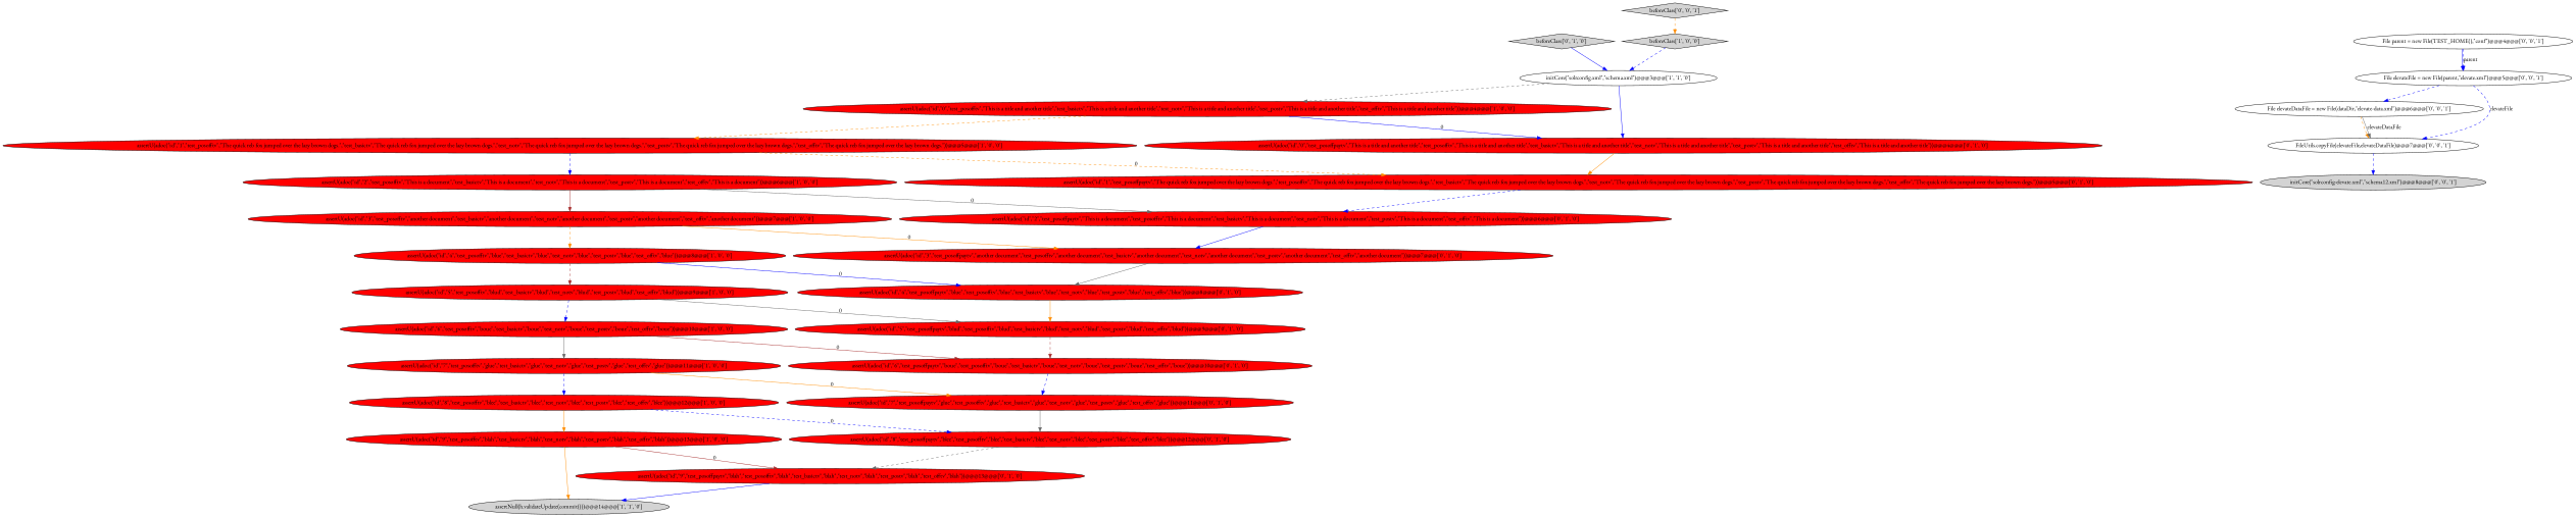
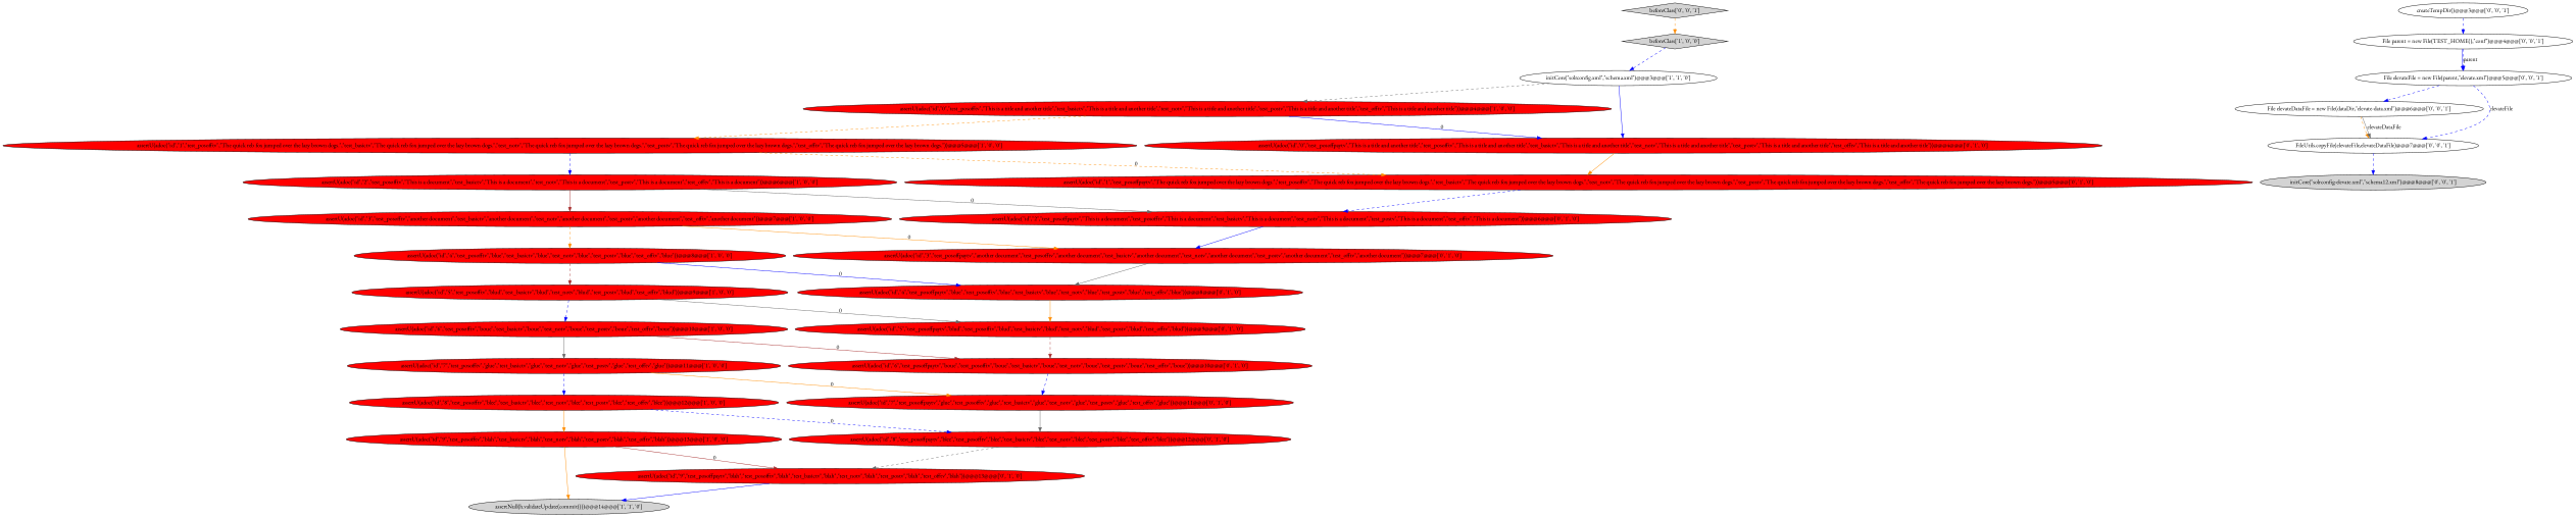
  digraph {
    fontname="EB Garamond"
    node [fillcolor=red fontname="EB Garamond" shape=ellipse style=filled]
    edge [color=blue fontname="EB Garamond" style=solid]
    n1 [label="assertU(adoc(\"id\",\"2\",\"test_posofftv\",\"This is a document\",\"test_basictv\",\"This is a document\",\"test_notv\",\"This is a document\",\"test_postv\",\"This is a document\",\"test_offtv\",\"This is a document\"))@@@6@@@['1', '0', '0']"]
    n2 [label="assertU(adoc(\"id\",\"2\",\"test_posoffpaytv\",\"This is a document\",\"test_posofftv\",\"This is a document\",\"test_basictv\",\"This is a document\",\"test_notv\",\"This is a document\",\"test_postv\",\"This is a document\",\"test_offtv\",\"This is a document\"))@@@6@@@['0', '1', '0']"]
    n3 [label="assertU(adoc(\"id\",\"3\",\"test_posofftv\",\"another document\",\"test_basictv\",\"another document\",\"test_notv\",\"another document\",\"test_postv\",\"another document\",\"test_offtv\",\"another document\"))@@@7@@@['1', '0', '0']"]
    n4 [label="assertU(adoc(\"id\",\"3\",\"test_posoffpaytv\",\"another document\",\"test_posofftv\",\"another document\",\"test_basictv\",\"another document\",\"test_notv\",\"another document\",\"test_postv\",\"another document\",\"test_offtv\",\"another document\"))@@@7@@@['0', '1', '0']"]
    n5 [label="assertU(adoc(\"id\",\"4\",\"test_posofftv\",\"blue\",\"test_basictv\",\"blue\",\"test_notv\",\"blue\",\"test_postv\",\"blue\",\"test_offtv\",\"blue\"))@@@8@@@['1', '0', '0']"]
    n6 [label="assertU(adoc(\"id\",\"5\",\"test_posofftv\",\"blud\",\"test_basictv\",\"blud\",\"test_notv\",\"blud\",\"test_postv\",\"blud\",\"test_offtv\",\"blud\"))@@@9@@@['1', '0', '0']"]
    n7 [label="assertU(adoc(\"id\",\"4\",\"test_posoffpaytv\",\"blue\",\"test_posofftv\",\"blue\",\"test_basictv\",\"blue\",\"test_notv\",\"blue\",\"test_postv\",\"blue\",\"test_offtv\",\"blue\"))@@@8@@@['0', '1', '0']"]
    n8 [label="assertU(adoc(\"id\",\"6\",\"test_posofftv\",\"boue\",\"test_basictv\",\"boue\",\"test_notv\",\"boue\",\"test_postv\",\"boue\",\"test_offtv\",\"boue\"))@@@10@@@['1', '0', '0']"]
    n9 [label="assertU(adoc(\"id\",\"5\",\"test_posoffpaytv\",\"blud\",\"test_posofftv\",\"blud\",\"test_basictv\",\"blud\",\"test_notv\",\"blud\",\"test_postv\",\"blud\",\"test_offtv\",\"blud\"))@@@9@@@['0', '1', '0']"]
    n10 [label="assertU(adoc(\"id\",\"6\",\"test_posoffpaytv\",\"boue\",\"test_posofftv\",\"boue\",\"test_basictv\",\"boue\",\"test_notv\",\"boue\",\"test_postv\",\"boue\",\"test_offtv\",\"boue\"))@@@10@@@['0', '1', '0']"]
    n11 [label="assertU(adoc(\"id\",\"7\",\"test_posoffpaytv\",\"glue\",\"test_posofftv\",\"glue\",\"test_basictv\",\"glue\",\"test_notv\",\"glue\",\"test_postv\",\"glue\",\"test_offtv\",\"glue\"))@@@11@@@['0', '1', '0']"]
    n12 [label="assertU(adoc(\"id\",\"8\",\"test_posoffpaytv\",\"blee\",\"test_posofftv\",\"blee\",\"test_basictv\",\"blee\",\"test_notv\",\"blee\",\"test_postv\",\"blee\",\"test_offtv\",\"blee\"))@@@12@@@['0', '1', '0']"]
    n13 [label="assertU(adoc(\"id\",\"7\",\"test_posofftv\",\"glue\",\"test_basictv\",\"glue\",\"test_notv\",\"glue\",\"test_postv\",\"glue\",\"test_offtv\",\"glue\"))@@@11@@@['1', '0', '0']"]
    n14 [label="assertU(adoc(\"id\",\"8\",\"test_posofftv\",\"blee\",\"test_basictv\",\"blee\",\"test_notv\",\"blee\",\"test_postv\",\"blee\",\"test_offtv\",\"blee\"))@@@12@@@['1', '0', '0']"]
    n15 [label="assertU(adoc(\"id\",\"9\",\"test_posofftv\",\"blah\",\"test_basictv\",\"blah\",\"test_notv\",\"blah\",\"test_postv\",\"blah\",\"test_offtv\",\"blah\"))@@@13@@@['1', '0', '0']"]
-   n16 [fillcolor=lightgray label="beforeClass['0', '1', '0']" shape=diamond]
    n17 [fillcolor=white label="initCore(\"solrconfig.xml\",\"schema.xml\")@@@3@@@['1', '1', '0']"]
    n18 [label="assertU(adoc(\"id\",\"0\",\"test_posofftv\",\"This is a title and another title\",\"test_basictv\",\"This is a title and another title\",\"test_notv\",\"This is a title and another title\",\"test_postv\",\"This is a title and another title\",\"test_offtv\",\"This is a title and another title\"))@@@4@@@['1', '0', '0']"]
    n19 [label="assertU(adoc(\"id\",\"0\",\"test_posoffpaytv\",\"This is a title and another title\",\"test_posofftv\",\"This is a title and another title\",\"test_basictv\",\"This is a title and another title\",\"test_notv\",\"This is a title and another title\",\"test_postv\",\"This is a title and another title\",\"test_offtv\",\"This is a title and another title\"))@@@4@@@['0', '1', '0']"]
    n20 [fillcolor=white label="File elevateDataFile = new File(dataDir,\"elevate-data.xml\")@@@6@@@['0', '0', '1']"]
    n21 [fillcolor=white label="FileUtils.copyFile(elevateFile,elevateDataFile)@@@7@@@['0', '0', '1']"]
    n22 [fillcolor=lightgray label="initCore(\"solrconfig-elevate.xml\",\"schema12.xml\")@@@8@@@['0', '0', '1']"]
    n23 [fillcolor=lightgray label="beforeClass['1', '0', '0']" shape=diamond]
    n24 [label="assertU(adoc(\"id\",\"9\",\"test_posoffpaytv\",\"blah\",\"test_posofftv\",\"blah\",\"test_basictv\",\"blah\",\"test_notv\",\"blah\",\"test_postv\",\"blah\",\"test_offtv\",\"blah\"))@@@13@@@['0', '1', '0']"]
    n25 [fillcolor=lightgray label="assertNull(h.validateUpdate(commit()))@@@14@@@['1', '1', '0']"]
    n26 [label="assertU(adoc(\"id\",\"1\",\"test_posofftv\",\"The quick reb fox jumped over the lazy brown dogs.\",\"test_basictv\",\"The quick reb fox jumped over the lazy brown dogs.\",\"test_notv\",\"The quick reb fox jumped over the lazy brown dogs.\",\"test_postv\",\"The quick reb fox jumped over the lazy brown dogs.\",\"test_offtv\",\"The quick reb fox jumped over the lazy brown dogs.\"))@@@5@@@['1', '0', '0']"]
    n27 [label="assertU(adoc(\"id\",\"1\",\"test_posoffpaytv\",\"The quick reb fox jumped over the lazy brown dogs.\",\"test_posofftv\",\"The quick reb fox jumped over the lazy brown dogs.\",\"test_basictv\",\"The quick reb fox jumped over the lazy brown dogs.\",\"test_notv\",\"The quick reb fox jumped over the lazy brown dogs.\",\"test_postv\",\"The quick reb fox jumped over the lazy brown dogs.\",\"test_offtv\",\"The quick reb fox jumped over the lazy brown dogs.\"))@@@5@@@['0', '1', '0']"]
    n28 [fillcolor=lightgray label="beforeClass['0', '0', '1']" shape=diamond]
+   n29 [fillcolor=white label="createTempDir()@@@3@@@['0', '0', '1']"]
    n30 [fillcolor=white label="File parent = new File(TEST_HOME(),\"conf\")@@@4@@@['0', '0', '1']"]
    n31 [fillcolor=white label="File elevateFile = new File(parent,\"elevate.xml\")@@@5@@@['0', '0', '1']"]
    n1 -> n2 [color=gray40 label=0]
    n1 -> n3 [color=brown]
    n2 -> n4
    n3 -> n4 [color=darkorange label=0]
    n3 -> n5 [color=darkorange style=dashed]
    n4 -> n7 [color=gray40]
    n5 -> n6 [color=brown style=dashed]
    n5 -> n7 [label=0]
    n6 -> n8 [style=dashed]
    n6 -> n9 [color=gray40 label=0]
    n7 -> n9 [color=darkorange]
    n8 -> n10 [color=brown label=0]
    n8 -> n13 [color=gray40]
    n9 -> n10 [color=brown style=dashed]
    n10 -> n11 [style=dashed]
    n11 -> n12 [color=gray40]
    n12 -> n24 [color=gray40 style=dashed]
    n13 -> n11 [color=darkorange label=0]
    n13 -> n14 [style=dashed]
    n14 -> n12 [label=0 style=dashed]
    n14 -> n15 [color=darkorange]
    n15 -> n24 [color=brown label=0]
    n15 -> n25 [color=darkorange]
-   n16 -> n17
    n17 -> n18 [color=gray40 style=dashed]
    n17 -> n19
    n18 -> n19 [label=0]
    n18 -> n26 [color=darkorange style=dashed]
    n19 -> n27 [color=darkorange]
    n20 -> n21 [color=darkorange style=dashed]
    n20 -> n21 [color=gray40 label=elevateDataFile]
    n21 -> n22 [style=dashed]
    n23 -> n17 [style=dashed]
    n24 -> n25
    n26 -> n1 [style=dashed]
    n26 -> n27 [color=darkorange label=0 style=dashed]
    n27 -> n2 [style=dashed]
    n28 -> n23 [color=darkorange style=dashed]
+   n29 -> n30 [style=dashed]
    n30 -> n31
    n30 -> n31 [label=parent style=dashed]
    n31 -> n20 [style=dashed]
    n31 -> n21 [label=elevateFile style=dashed]
  }
